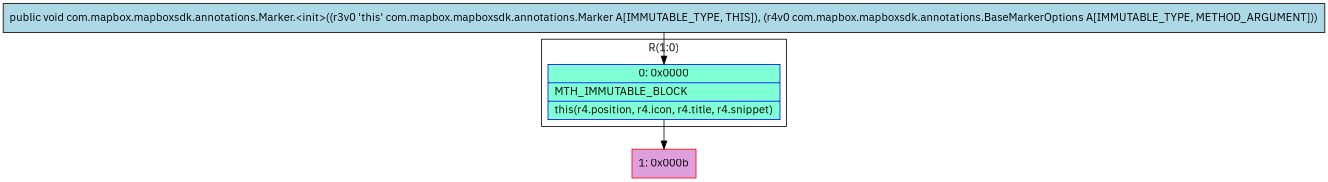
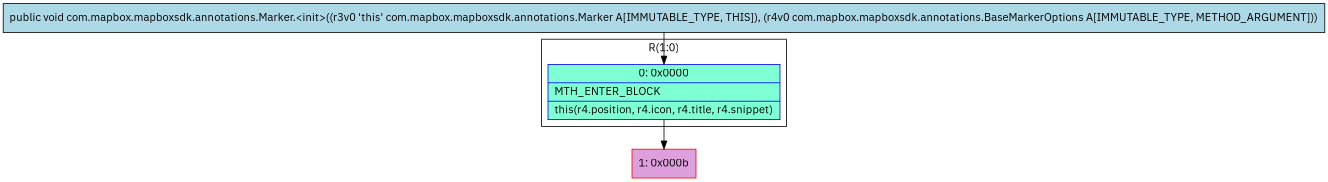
  digraph {
    fontname="IBM Plex Sans"
    node [shape=record style=filled fontname="IBM Plex Sans"]
    edge [fontname="IBM Plex Sans"]
-   n1 [color=blue label="{0\:\ 0x0000|MTH_IMMUTABLE_BLOCK\l|this(r4.position, r4.icon, r4.title, r4.snippet)\l}" fillcolor=aquamarine]
+   n1 [color=blue label="{0\:\ 0x0000|MTH_ENTER_BLOCK\l|this(r4.position, r4.icon, r4.title, r4.snippet)\l}" fillcolor=aquamarine]
    n2 [color=red label="{1\:\ 0x000b}" fillcolor=plum]
    n3 [label="{public void com.mapbox.mapboxsdk.annotations.Marker.\<init\>((r3v0 'this' com.mapbox.mapboxsdk.annotations.Marker A[IMMUTABLE_TYPE, THIS]), (r4v0 com.mapbox.mapboxsdk.annotations.BaseMarkerOptions A[IMMUTABLE_TYPE, METHOD_ARGUMENT])) }" fillcolor=lightblue]
    subgraph cluster_1 {
      label="R(1:0)"
      n1
    }
    n1 -> n2
    n3 -> n1
  }
